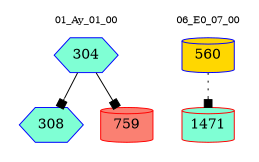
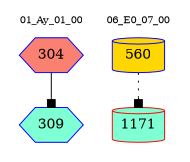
  digraph {
    node [color=blue fillcolor=salmon shape=cylinder style=filled]
    edge [arrowhead=box color=black style=solid]
-   n1 [fillcolor=aquamarine label=304 shape=hexagon]
-   n2 [fillcolor=aquamarine label=308 shape=hexagon]
-   n3 [color=red label=759]
+   n1 [label=304 shape=hexagon]
+   n2 [fillcolor=aquamarine label=309 shape=hexagon]
    n4 [fillcolor=gold label=560]
-   n5 [color=red fillcolor=aquamarine label=1471]
+   n5 [color=red fillcolor=aquamarine label=1171]
    subgraph cluster_1 {
      color=white
      fontsize=10
      label="01_Ay_01_00"
      n1
      n2
-     n3
    }
    subgraph cluster_2 {
      color=white
      fontsize=10
      label="06_E0_07_00"
      n4
      n5
    }
    n1 -> n2
-   n1 -> n3
    n4 -> n5 [style=dotted]
  }
